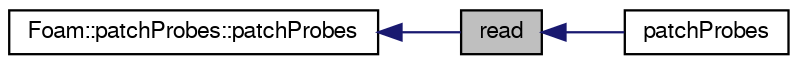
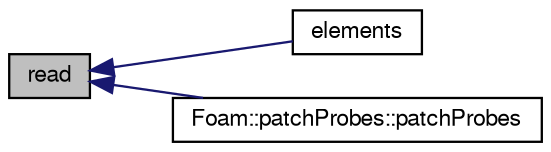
  digraph {
    rankdir=LR
    node [color=black fontname=FreeSans fontsize=10 shape=record]
    edge [color=midnightblue dir=back fontname=FreeSans fontsize=10 labelfontname=FreeSans labelfontsize=10 style=solid]
    n1 [fillcolor=grey75 fontcolor=black height=0.2 label=read style=filled width=0.4]
-   n2 [height=0.2 label=patchProbes width=0.4]
+   n2 [height=0.2 label=elements width=0.4]
    n3 [height=0.2 label="Foam::patchProbes::patchProbes" width=0.4]
    n1 -> n2
-   n3 -> n1
+   n1 -> n3
  }
